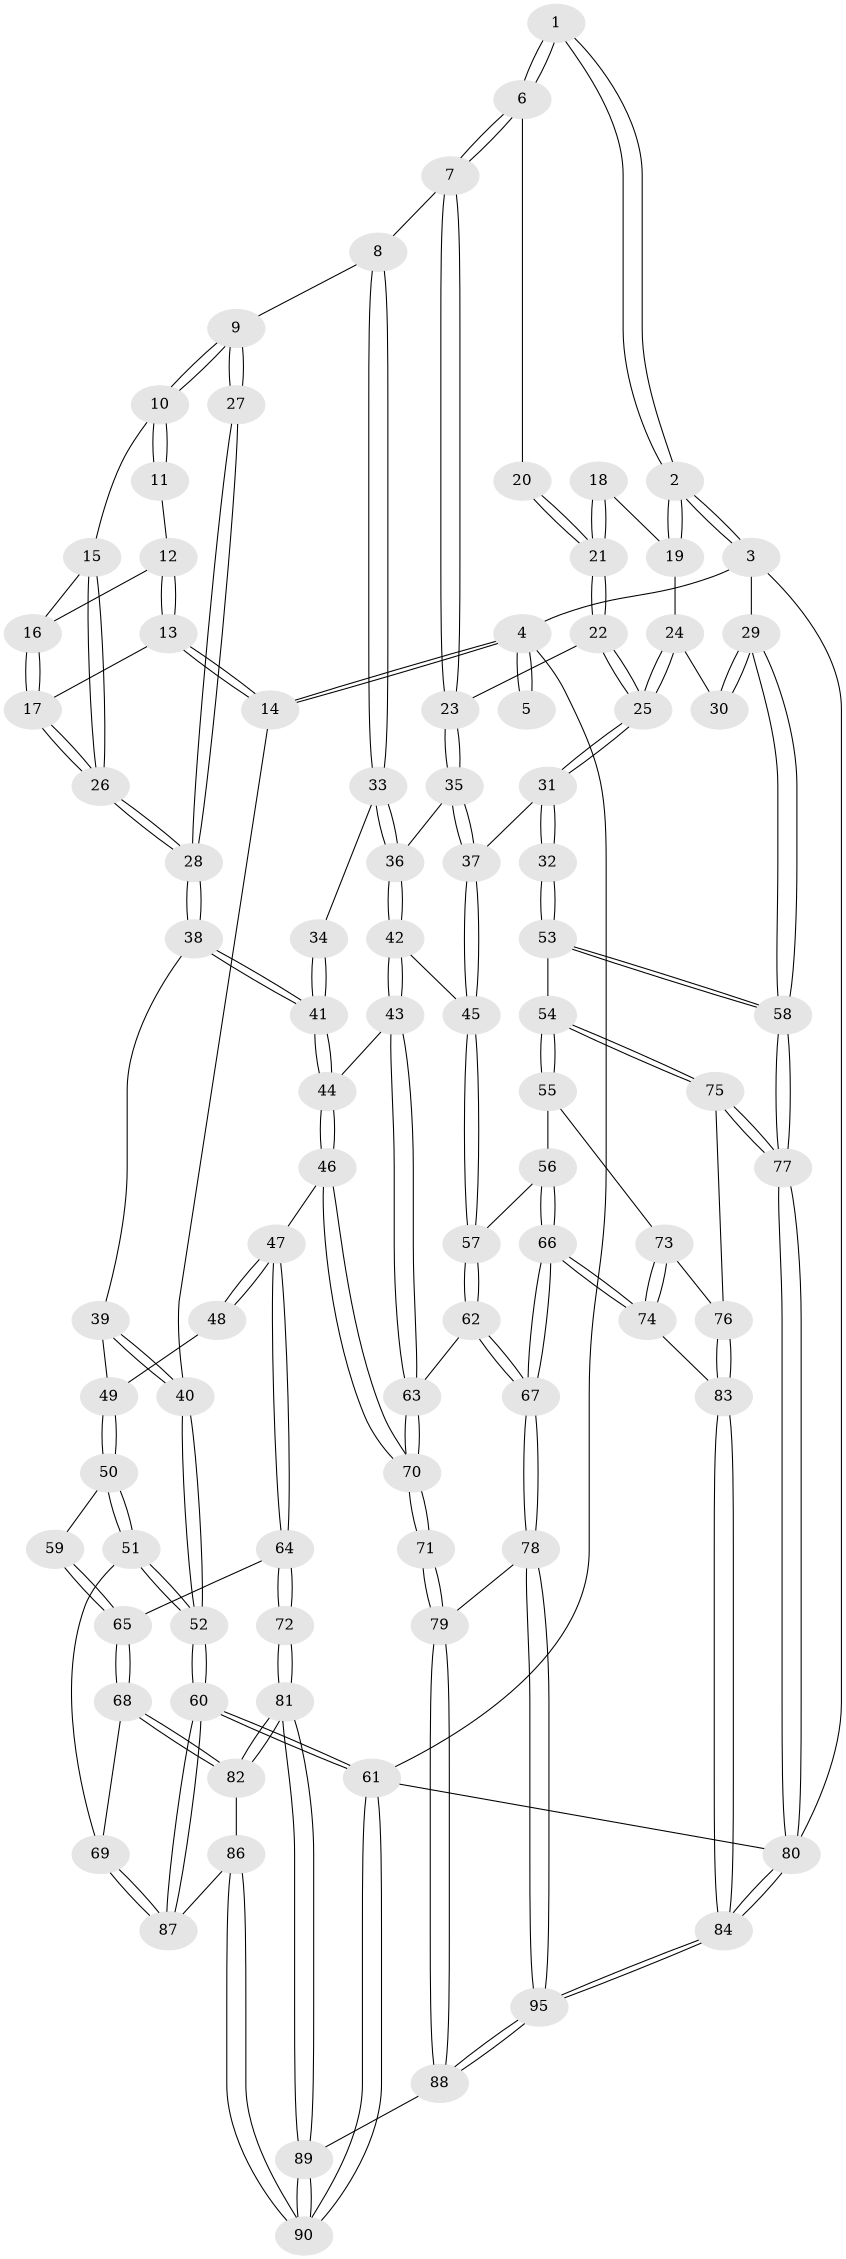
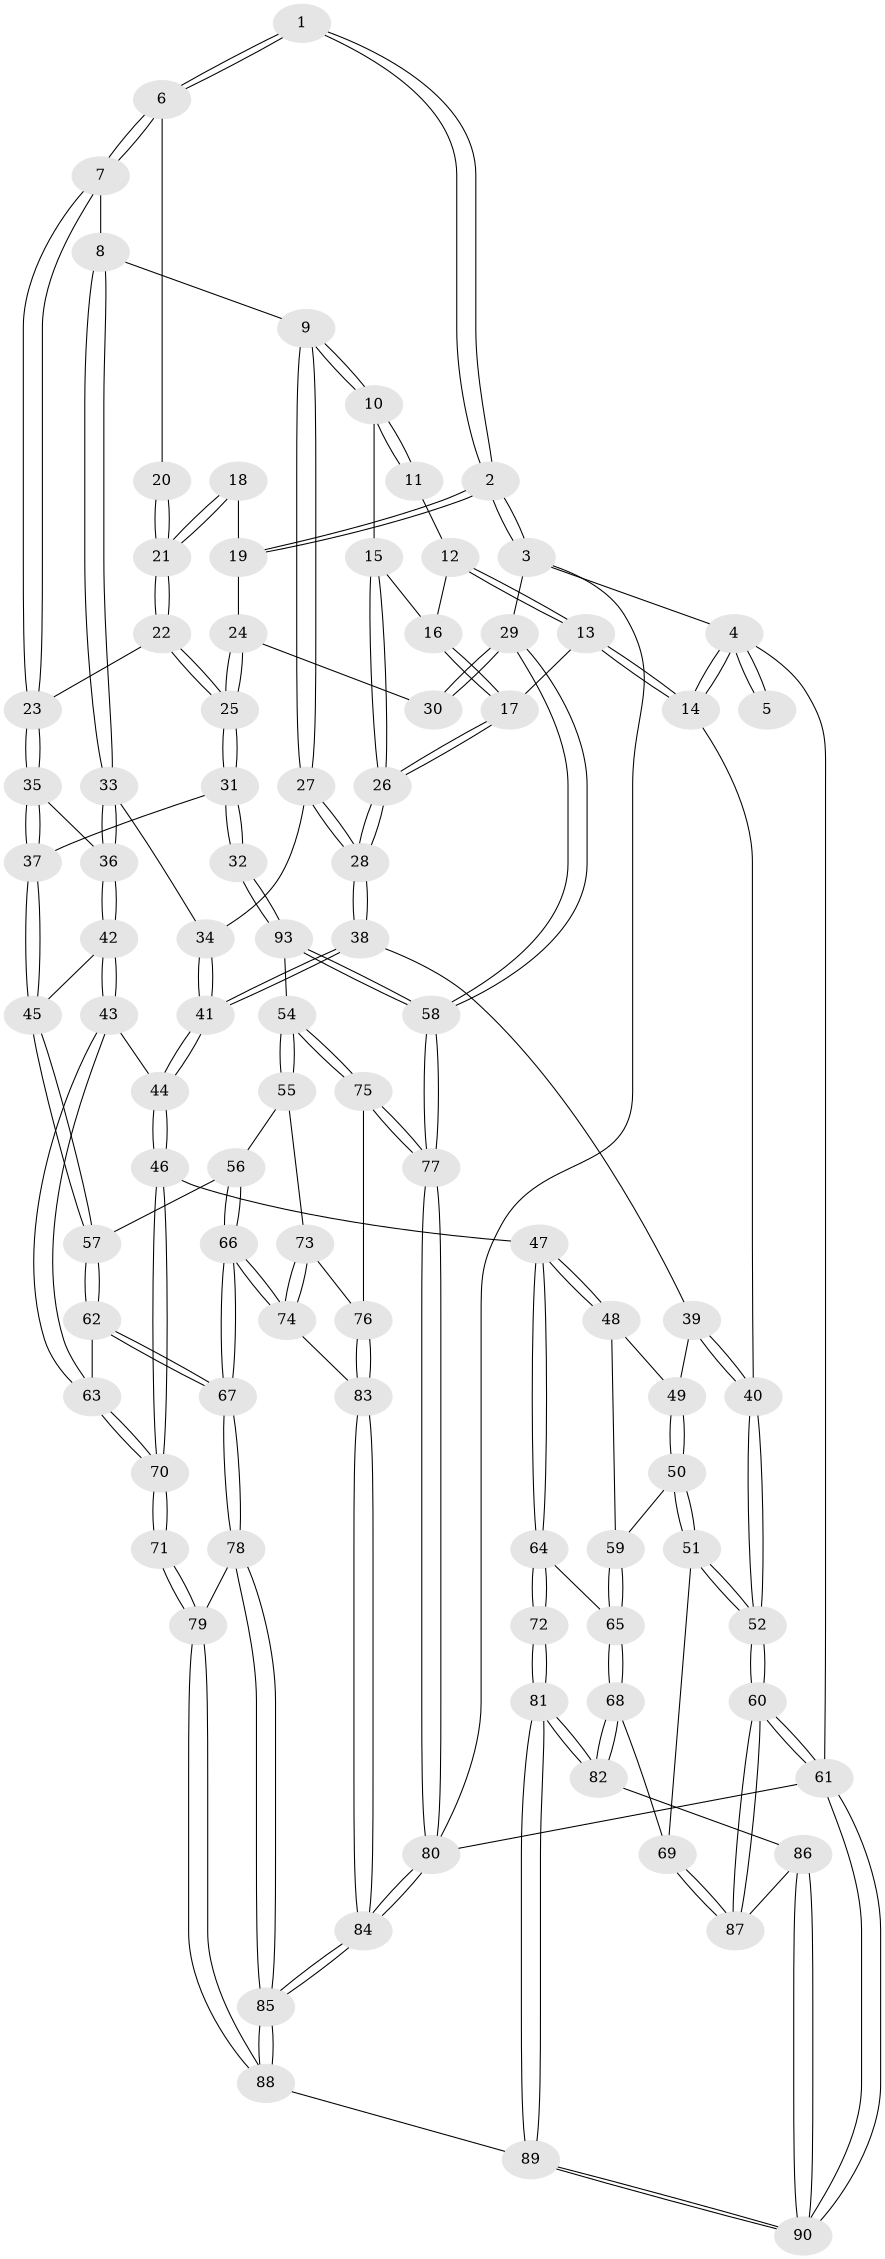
  graph {
    node [color=gray90 style=filled]
    1
    2
    6
    3
    19
    7
    20
    4
    29
    80
    24
    5
    14
    61
    30
    58
    84
    40
    90
    11
    12
    8
    23
    21
    9
    33
    35
    10
    27
    34
    36
    15
    28
    16
    26
    13
    17
    52
    18
    22
    25
    31
    37
    32
    38
    41
    39
    77
-   53
+   53 [label=93]
    45
    54
    42
    44
    43
    57
    49
    50
    60
    46
    63
    70
    47
    62
    48
    64
    71
    59
    65
    72
    51
    69
    87
    55
    75
    56
    73
    76
    66
    74
    67
    68
    78
    81
    82
    83
    79
-   85 [label=95]
+   85
    86
    88
    89
    1 -- 2
    1 -- 2
    1 -- 6
    1 -- 6
    2 -- 3
    2 -- 3
    2 -- 19
    2 -- 19
    6 -- 7
    6 -- 7
    6 -- 20
    3 -- 4
    3 -- 29
    3 -- 80
    19 -- 24
    7 -- 8
    7 -- 23
    7 -- 23
    20 -- 21
    20 -- 21
    4 -- 5
    4 -- 5
    4 -- 14
    4 -- 14
    4 -- 61
    29 -- 30
    29 -- 30
    29 -- 58
    29 -- 58
    80 -- 84
    80 -- 84
    24 -- 30
    24 -- 25
    24 -- 25
    14 -- 40
    61 -- 80
    61 -- 90
    61 -- 90
    58 -- 77
    58 -- 77
    84 -- 85
    84 -- 85
    40 -- 52
    40 -- 52
    11 -- 12
    12 -- 16
    12 -- 13
    12 -- 13
    8 -- 9
    8 -- 33
    8 -- 33
    23 -- 35
    23 -- 35
    21 -- 22
    21 -- 22
    9 -- 10
    9 -- 10
    9 -- 27
    9 -- 27
    33 -- 34
    33 -- 36
    33 -- 36
    35 -- 36
    35 -- 37
    35 -- 37
    10 -- 11
    10 -- 11
    10 -- 15
+   27 -- 34
    27 -- 28
    27 -- 28
    34 -- 41
    34 -- 41
    36 -- 42
    36 -- 42
    15 -- 16
    15 -- 26
    15 -- 26
    28 -- 38
    28 -- 38
    16 -- 17
    16 -- 17
    26 -- 28
    26 -- 28
    13 -- 14
    13 -- 14
    13 -- 17
    17 -- 26
    17 -- 26
    52 -- 60
    52 -- 60
    18 -- 19
    18 -- 21
    18 -- 21
    22 -- 23
    22 -- 25
    22 -- 25
    25 -- 31
    25 -- 31
    31 -- 37
    31 -- 32
    31 -- 32
    37 -- 45
    37 -- 45
    32 -- 53
    32 -- 53
    38 -- 41
    38 -- 41
    38 -- 39
    41 -- 44
    41 -- 44
    39 -- 40
    39 -- 40
    39 -- 49
    77 -- 80
    77 -- 80
    53 -- 58
    53 -- 58
    53 -- 54
    45 -- 57
    45 -- 57
    54 -- 55
    54 -- 55
    54 -- 75
    54 -- 75
    42 -- 45
    42 -- 43
    42 -- 43
    44 -- 46
    44 -- 46
    43 -- 44
    43 -- 63
    43 -- 63
    57 -- 62
    57 -- 62
    49 -- 50
    49 -- 50
    50 -- 59
    50 -- 51
    50 -- 51
    60 -- 61
    60 -- 61
    60 -- 87
    60 -- 87
    46 -- 70
    46 -- 70
    46 -- 47
    63 -- 70
    63 -- 70
    70 -- 71
    70 -- 71
    47 -- 48
    47 -- 48
    47 -- 64
    47 -- 64
    62 -- 63
    62 -- 67
    62 -- 67
    48 -- 49
+   48 -- 59
    64 -- 65
    64 -- 72
    64 -- 72
    71 -- 79
    71 -- 79
    59 -- 65
    59 -- 65
    65 -- 68
    65 -- 68
    72 -- 81
    72 -- 81
    51 -- 52
    51 -- 52
    51 -- 69
    69 -- 87
    69 -- 87
    55 -- 56
    55 -- 73
    75 -- 77
    75 -- 77
    75 -- 76
    56 -- 57
    56 -- 66
    56 -- 66
    73 -- 76
    73 -- 74
    73 -- 74
    76 -- 83
    76 -- 83
    66 -- 74
    66 -- 74
    66 -- 67
    66 -- 67
    74 -- 83
    67 -- 78
    67 -- 78
    68 -- 69
    68 -- 82
    68 -- 82
    78 -- 79
    78 -- 85
    78 -- 85
    81 -- 82
    81 -- 82
    81 -- 89
    81 -- 89
    82 -- 86
    83 -- 84
    83 -- 84
    79 -- 88
    79 -- 88
    85 -- 88
    85 -- 88
    86 -- 90
    86 -- 90
    86 -- 87
    88 -- 89
    89 -- 90
    89 -- 90
  }
